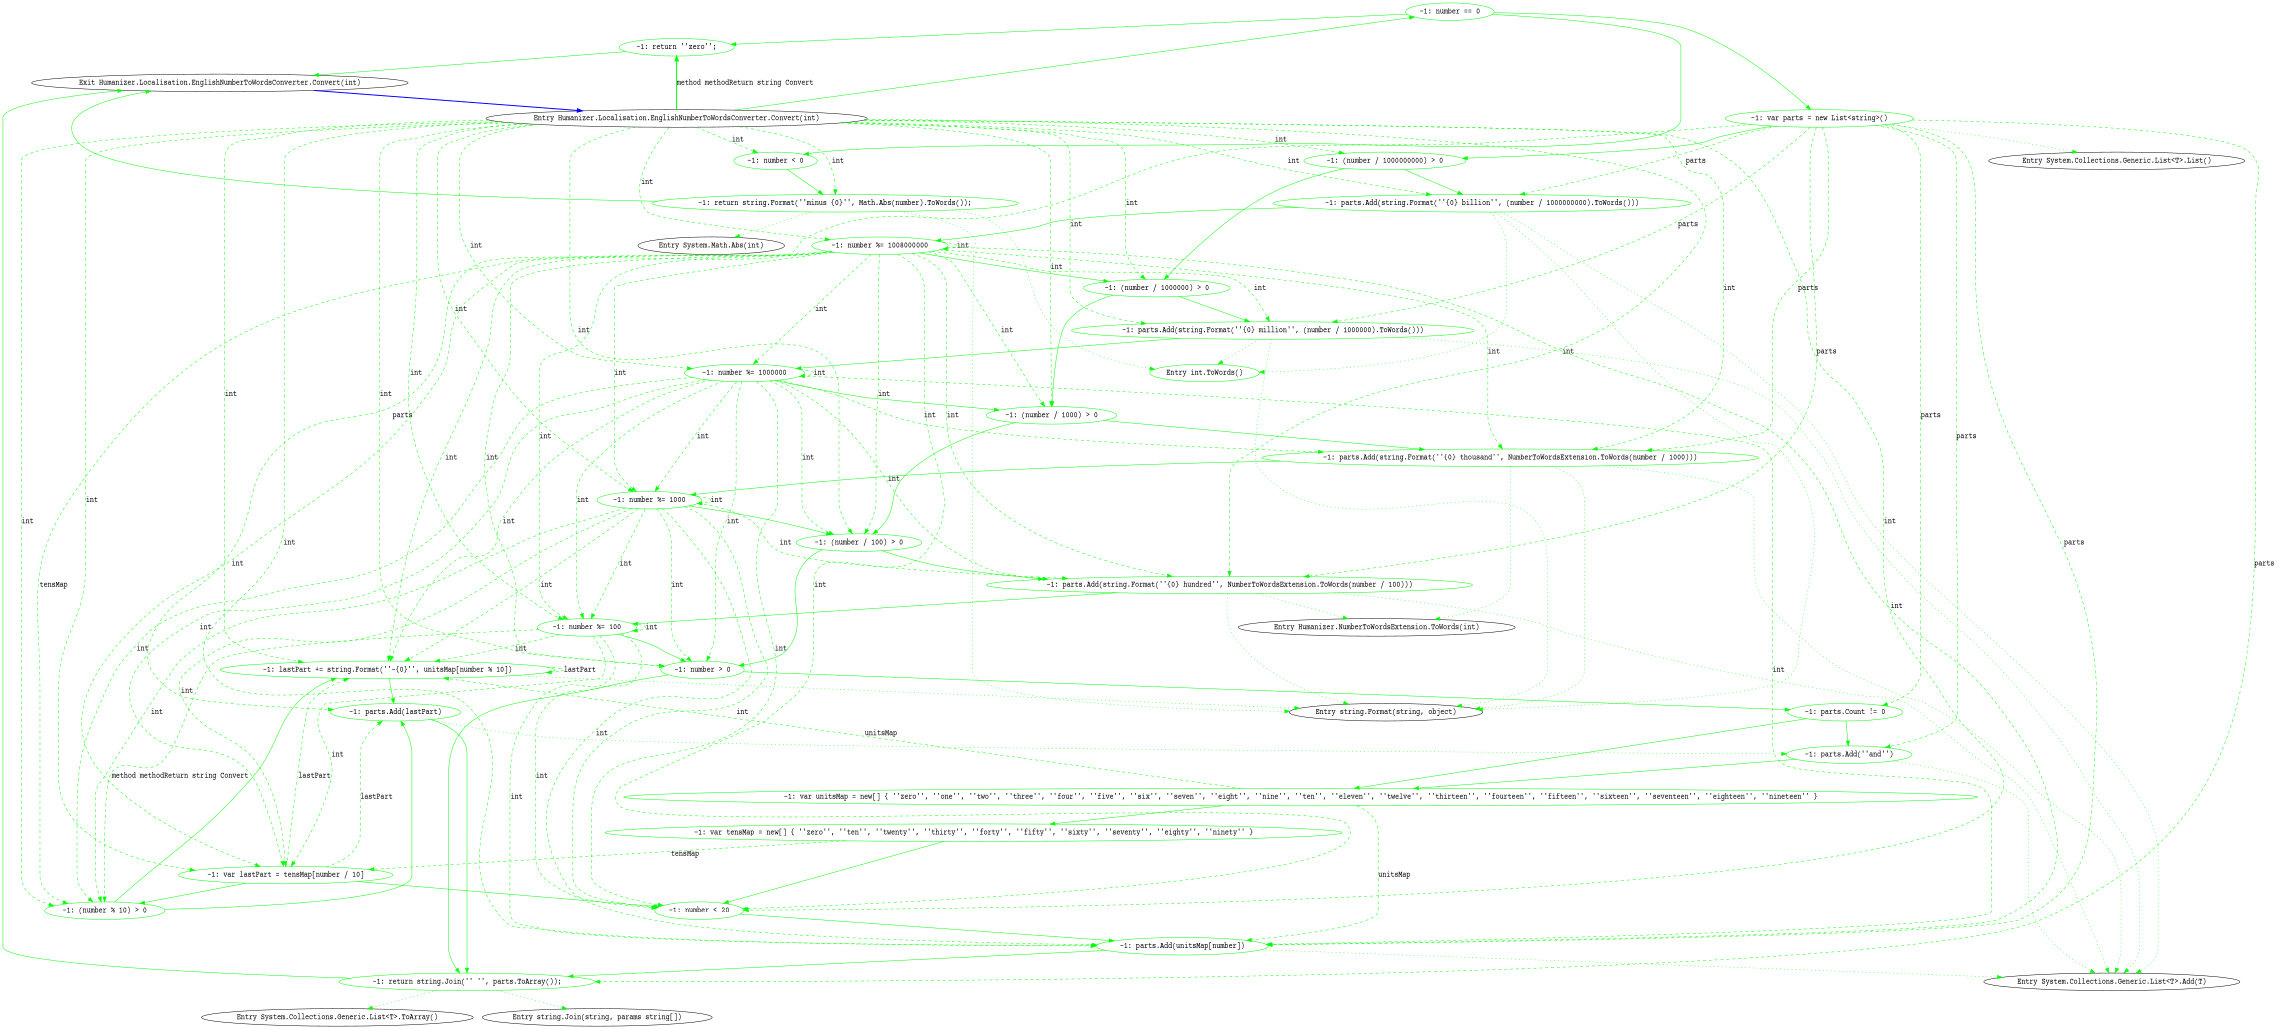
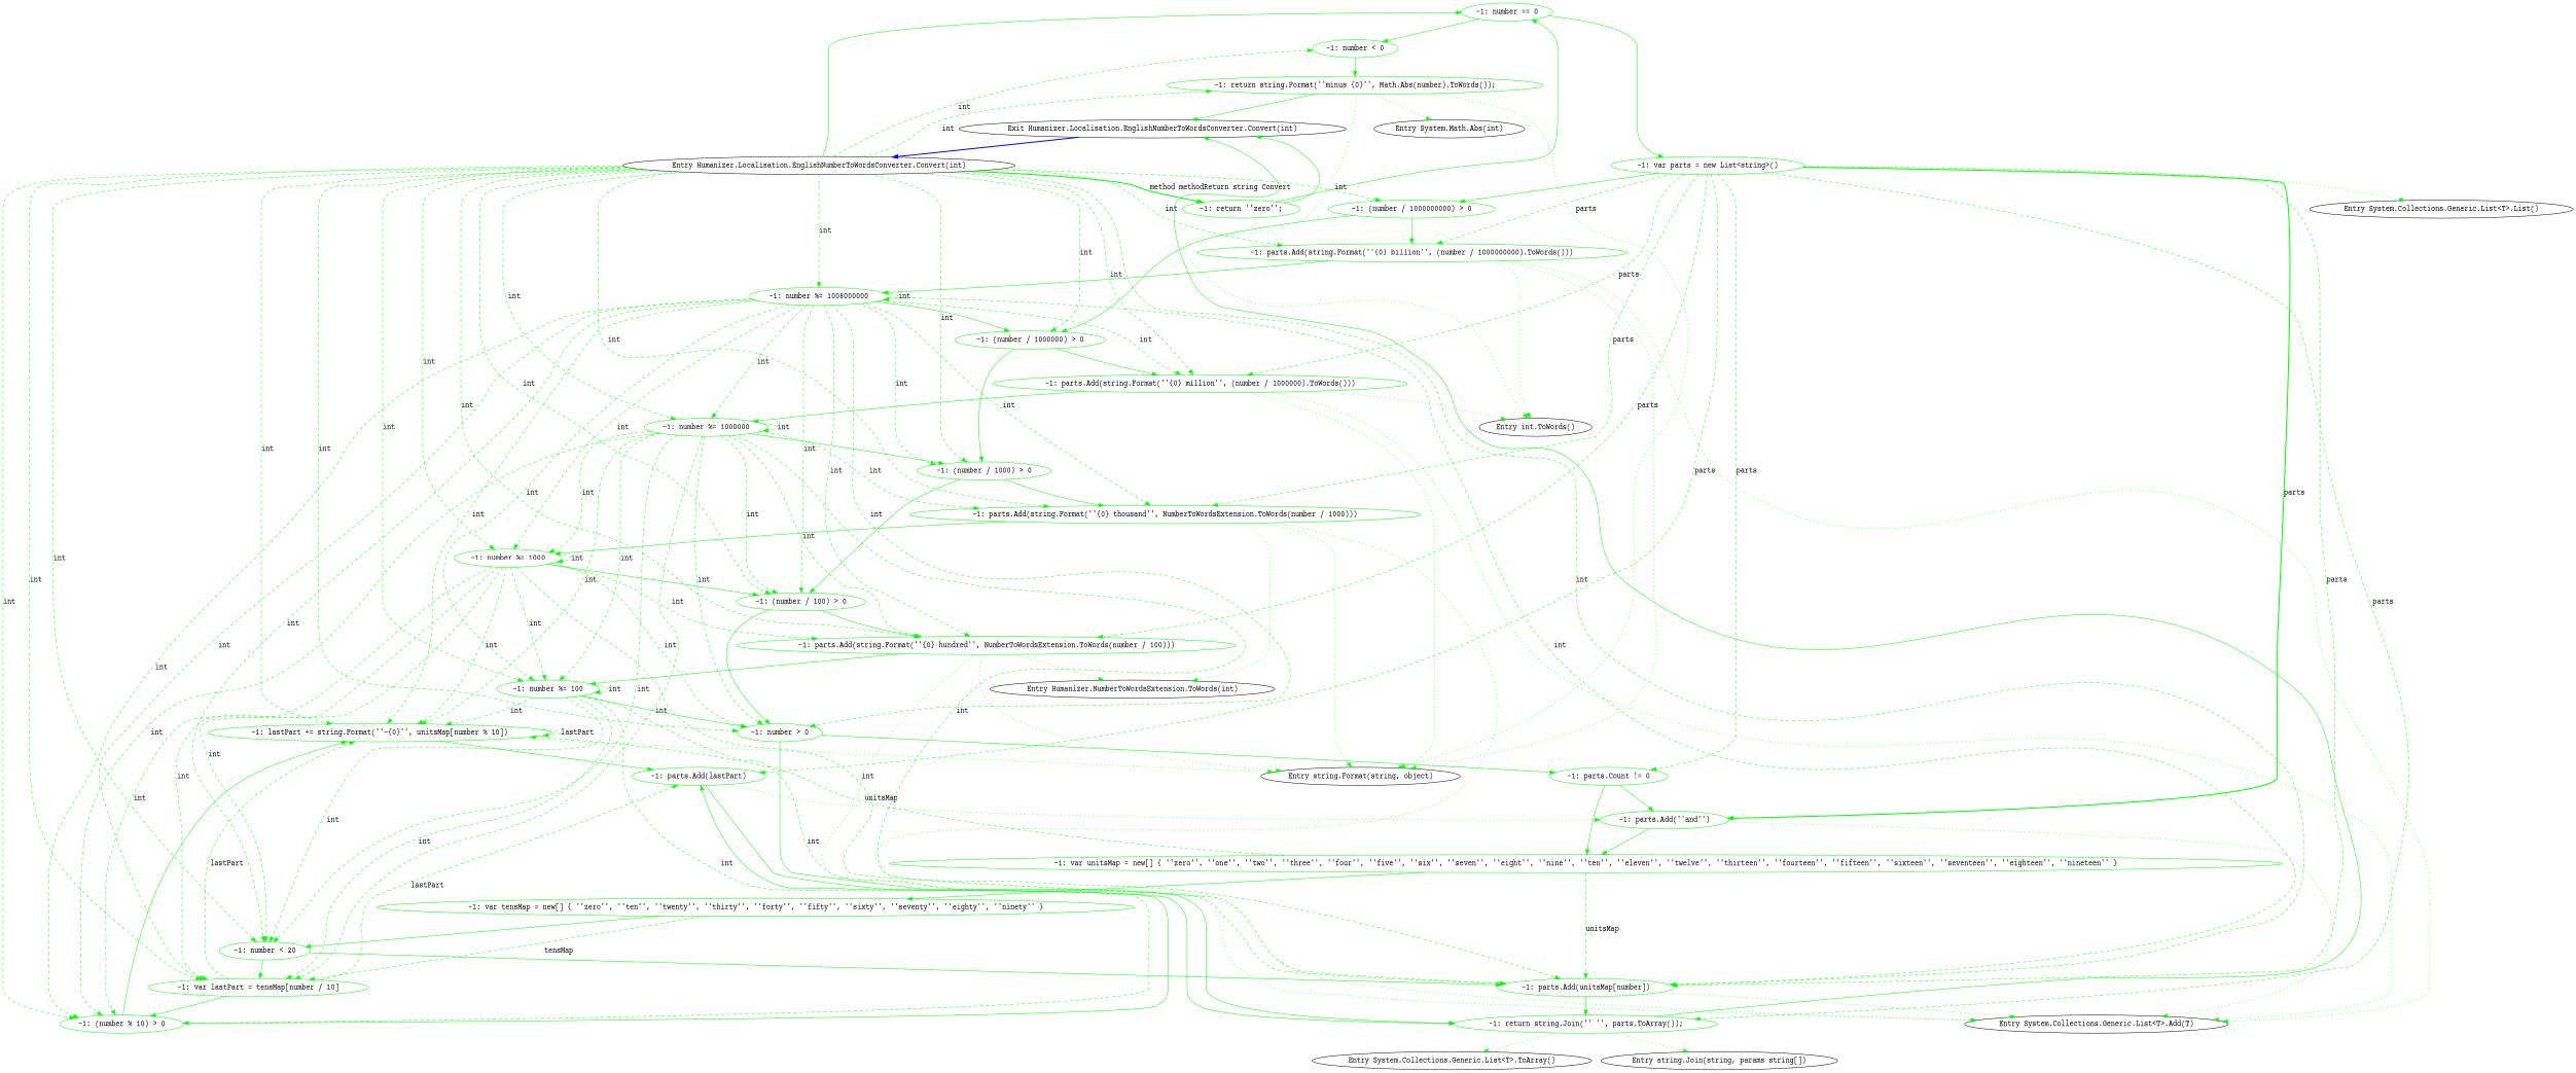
  digraph {
    fontname="Courier Prime"
    node [cluster="Humanizer.Localisation.EnglishNumberToWordsConverter.Convert(int)" color=green community=0 fontname="Courier Prime" span="0-0"]
    edge [color=green fontname="Courier Prime" style=dashed]
    n1 [label="-1: number == 0" span="9-9"]
    n2 [label="-1: return ''zero'';" span="10-10"]
    n3 [label="-1: number < 0" span="12-12"]
    n4 [label="-1: var parts = new List<string>()" span="15-15"]
    n5 [label="Exit Humanizer.Localisation.EnglishNumberToWordsConverter.Convert(int)" span="7-7" color="" community=""]
    n6 [label="-1: return string.Format(''minus {0}'', Math.Abs(number).ToWords());" span="13-13"]
    n7 [label="Entry Humanizer.Localisation.EnglishNumberToWordsConverter.Convert(int)" span="7-7" color="" community=""]
    n8 [label="-1: (number / 1000000000) > 0" span="17-17"]
    n9 [label="-1: parts.Add(string.Format(''{0} billion'', (number / 1000000000).ToWords()))" span="19-19"]
    n10 [label="-1: (number / 1000000) > 0" span="23-23"]
    n11 [label="-1: number %= 1008000000" span="20-20"]
    n12 [label="-1: parts.Add(string.Format(''{0} million'', (number / 1000000).ToWords()))" span="25-25"]
    n13 [label="-1: number %= 1000000" span="26-26"]
    n14 [label="-1: (number / 1000) > 0" span="29-29"]
    n15 [label="-1: parts.Add(string.Format(''{0} thousand'', NumberToWordsExtension.ToWords(number / 1000)))" span="31-31"]
    n16 [label="-1: number %= 1000" span="32-32"]
    n17 [label="-1: (number / 100) > 0" span="35-35"]
    n18 [label="-1: parts.Add(string.Format(''{0} hundred'', NumberToWordsExtension.ToWords(number / 100)))" span="37-37"]
    n19 [label="-1: number %= 100" span="38-38"]
    n20 [label="-1: number > 0" span="41-41"]
    n21 [label="-1: number < 20" span="49-49"]
    n22 [label="-1: parts.Add(unitsMap[number])" span="50-50"]
    n23 [label="-1: var lastPart = tensMap[number / 10]" span="53-53"]
    n24 [label="-1: (number % 10) > 0" span="54-54"]
    n25 [label="-1: lastPart += string.Format(''-{0}'', unitsMap[number % 10])" span="55-55"]
    n26 [cluster="System.Math.Abs(int)" label="Entry System.Math.Abs(int)" color="" community=""]
-   n27 [cluster="int.ToWords()" label="Entry int.ToWords()" span="25-25" community=""]
+   n27 [cluster="int.ToWords()" label="Entry int.ToWords()" span="25-25" color="" community=""]
    n28 [cluster="string.Format(string, object)" label="Entry string.Format(string, object)" color="" community=""]
    n29 [cluster="System.Collections.Generic.List<T>.Add(T)" label="Entry System.Collections.Generic.List<T>.Add(T)" color="" community=""]
    n30 [cluster="Humanizer.NumberToWordsExtension.ToWords(int)" label="Entry Humanizer.NumberToWordsExtension.ToWords(int)" span="25-25" color="" community=""]
    n31 [label="-1: parts.Count != 0" span="43-43"]
    n32 [label="-1: return string.Join('' '', parts.ToArray());" span="61-61"]
    n33 [label="-1: parts.Add(lastPart)" span="57-57"]
    n34 [cluster="System.Collections.Generic.List<T>.List()" label="Entry System.Collections.Generic.List<T>.List()" color="" community=""]
    n35 [label="-1: parts.Add(''and'')" span="44-44"]
    n36 [label="-1: var unitsMap = new[] { ''zero'', ''one'', ''two'', ''three'', ''four'', ''five'', ''six'', ''seven'', ''eight'', ''nine'', ''ten'', ''eleven'', ''twelve'', ''thirteen'', ''fourteen'', ''fifteen'', ''sixteen'', ''seventeen'', ''eighteen'', ''nineteen'' }" span="46-46"]
    n37 [cluster="System.Collections.Generic.List<T>.ToArray()" label="Entry System.Collections.Generic.List<T>.ToArray()" color="" community=""]
    n38 [cluster="string.Join(string, params string[])" label="Entry string.Join(string, params string[])" color="" community=""]
    n39 [label="-1: var tensMap = new[] { ''zero'', ''ten'', ''twenty'', ''thirty'', ''forty'', ''fifty'', ''sixty'', ''seventy'', ''eighty'', ''ninety'' }" span="47-47"]
-   n1 -> n2 [style=solid]
+   n2 -> n1 [style=solid]
    n1 -> n3 [style=solid]
    n1 -> n4 [style=solid]
    n2 -> n5 [style=solid]
    n3 -> n6 [style=solid]
    n4 -> n8 [style=solid]
    n4 -> n9 [label=parts]
    n4 -> n12 [label=parts]
    n4 -> n15 [label=parts]
    n4 -> n18 [label=parts]
    n4 -> n22 [label=parts]
    n4 -> n31 [label=parts]
    n4 -> n32 [label=parts]
    n4 -> n33 [label=parts]
    n4 -> n34 [style=dotted]
-   n4 -> n35 [label=parts]
+   n4 -> n35 [label=parts style=bold]
    n5 -> n7 [color=blue style=bold]
    n6 -> n5 [style=solid]
    n6 -> n26 [style=dotted]
    n6 -> n27 [style=dotted]
    n6 -> n28 [style=dotted]
    n7 -> n1 [style=solid]
    n7 -> n2 [label="method methodReturn string Convert" style=bold]
    n7 -> n3 [label=int]
    n7 -> n6 [label=int]
    n7 -> n8 [label=int]
    n7 -> n9 [label=int]
    n7 -> n10 [label=int]
    n7 -> n11 [label=int]
    n7 -> n12 [label=int]
    n7 -> n13 [label=int]
    n7 -> n14 [label=int]
    n7 -> n15 [label=int]
    n7 -> n16 [label=int]
    n7 -> n17 [label=int]
    n7 -> n18 [label=int]
    n7 -> n19 [label=int]
    n7 -> n20 [label=int]
    n7 -> n21 [label=int]
    n7 -> n22 [label=int]
    n7 -> n23 [label=int]
    n7 -> n24 [label=int]
    n7 -> n25 [label=int]
    n8 -> n9 [style=solid]
    n8 -> n10 [style=solid]
    n9 -> n11 [style=solid]
    n9 -> n27 [style=dotted]
    n9 -> n28 [style=dotted]
    n9 -> n29 [style=dotted]
    n10 -> n12 [style=solid]
    n10 -> n14 [style=solid]
    n11 -> n10 [style=solid]
    n11 -> n11 [label=int]
    n11 -> n12 [label=int]
    n11 -> n13 [label=int]
    n11 -> n14 [label=int]
    n11 -> n15 [label=int]
    n11 -> n16 [label=int]
    n11 -> n17 [label=int]
    n11 -> n18 [label=int]
    n11 -> n19 [label=int]
    n11 -> n20 [label=int]
    n11 -> n21 [label=int]
    n11 -> n22 [label=int]
    n11 -> n23 [label=int]
-   n11 -> n24 [label=tensMap]
+   n11 -> n24 [label=int]
    n11 -> n25 [label=int]
    n12 -> n13 [style=solid]
    n12 -> n27 [style=dotted]
    n12 -> n28 [style=dotted]
    n12 -> n29 [style=dotted]
    n13 -> n13 [label=int]
    n13 -> n14 [style=solid]
    n13 -> n15 [label=int]
    n13 -> n16 [label=int]
    n13 -> n17 [label=int]
    n13 -> n18 [label=int]
    n13 -> n19 [label=int]
    n13 -> n20 [label=int]
    n13 -> n21 [label=int]
    n13 -> n22 [label=int]
    n13 -> n23 [label=int]
    n13 -> n24 [label=int]
    n13 -> n25 [label=int]
    n14 -> n15 [style=solid]
    n14 -> n17 [style=solid]
    n15 -> n16 [style=solid]
    n15 -> n28 [style=dotted]
    n15 -> n29 [style=dotted]
    n15 -> n30 [style=dotted]
    n16 -> n16 [label=int]
    n16 -> n17 [style=solid]
    n16 -> n18 [label=int]
    n16 -> n19 [label=int]
    n16 -> n20 [label=int]
    n16 -> n21 [label=int]
    n16 -> n22 [label=int]
    n16 -> n23 [label=int]
    n16 -> n24 [label=int]
    n16 -> n25 [label=int]
    n17 -> n18 [style=solid]
    n17 -> n20 [style=solid]
    n18 -> n19 [style=solid]
    n18 -> n28 [style=dotted]
    n18 -> n29 [style=dotted]
    n18 -> n30 [style=dotted]
    n19 -> n19 [label=int]
    n19 -> n20 [style=solid]
    n19 -> n21 [label=int]
    n19 -> n22 [label=int]
    n19 -> n23 [label=int]
-   n19 -> n24 [label="method methodReturn string Convert"]
+   n19 -> n24 [label=int]
    n19 -> n25 [label=int]
    n20 -> n31 [style=solid]
    n20 -> n32 [style=solid]
    n21 -> n22 [style=solid]
-   n23 -> n21 [style=solid]
+   n21 -> n23 [style=solid]
    n22 -> n29 [style=dotted]
    n22 -> n32 [style=solid]
    n23 -> n24 [style=solid]
    n23 -> n25 [label=lastPart]
    n23 -> n33 [label=lastPart]
    n24 -> n25 [style=solid]
    n24 -> n33 [style=solid]
    n25 -> n25 [label=lastPart]
    n25 -> n28 [style=dotted]
    n25 -> n33 [style=solid]
    n31 -> n35 [style=solid]
    n31 -> n36 [style=solid]
    n32 -> n5 [style=solid]
    n32 -> n37 [style=dotted]
    n32 -> n38 [style=dotted]
    n33 -> n32 [style=solid]
    n33 -> n35 [style=dotted]
    n35 -> n29 [style=dotted]
    n35 -> n36 [style=solid]
    n36 -> n22 [label=unitsMap]
    n36 -> n25 [label=unitsMap]
    n36 -> n39 [style=solid]
    n39 -> n21 [style=solid]
    n39 -> n23 [label=tensMap]
  }
